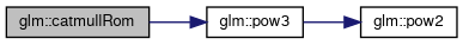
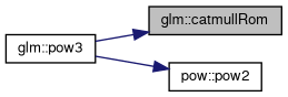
  digraph {
    rankdir=LR
    node [color=black fontname=FreeSans fontsize=10 shape=record]
    edge [color=midnightblue fontname=FreeSans fontsize=10 labelfontname=FreeSans labelfontsize=10 style=solid]
    n1 [fillcolor=grey75 fontcolor=black height=0.2 label="glm::catmullRom" style=filled width=0.4]
    n2 [height=0.2 label="glm::pow3" width=0.4]
-   n3 [height=0.2 label="glm::pow2" width=0.4]
-   n1 -> n2
+   n3 [height=0.2 label="pow::pow2" width=0.4]
+   n2 -> n1
    n2 -> n3
  }
